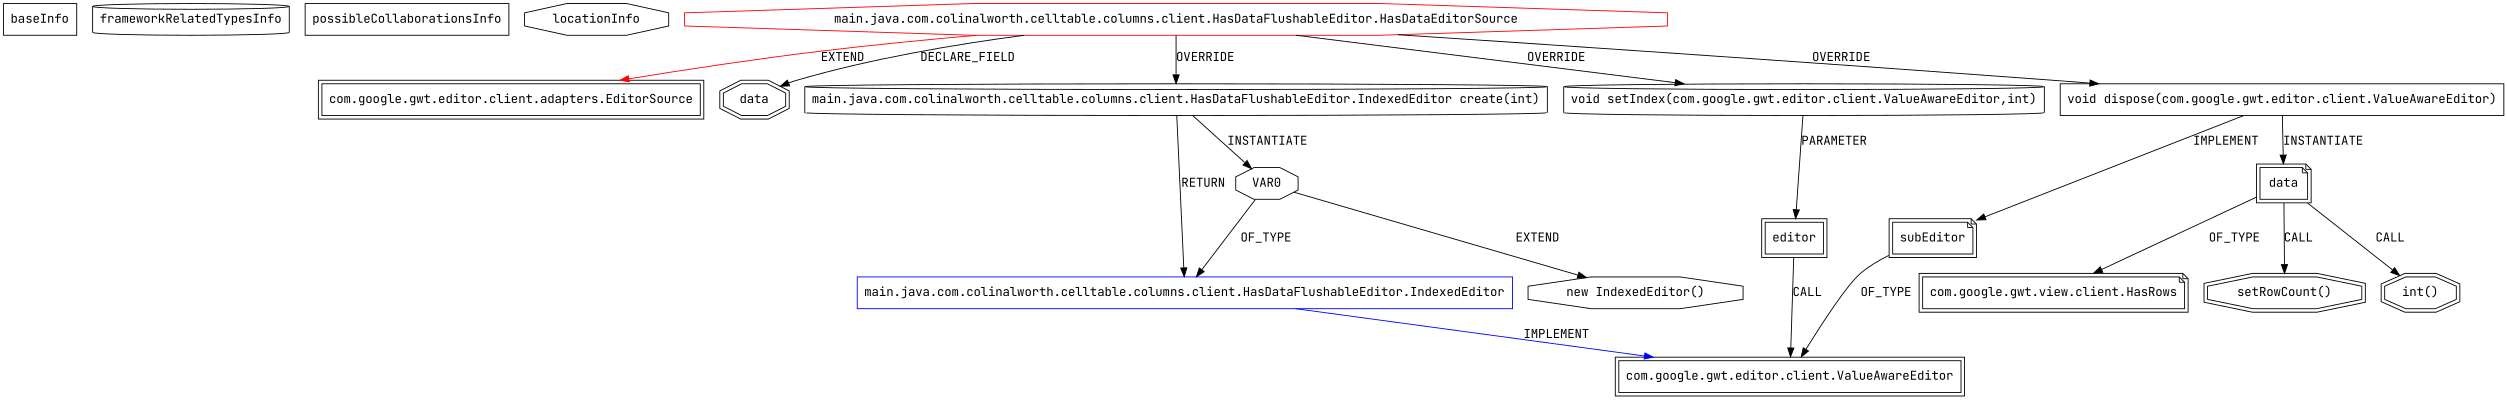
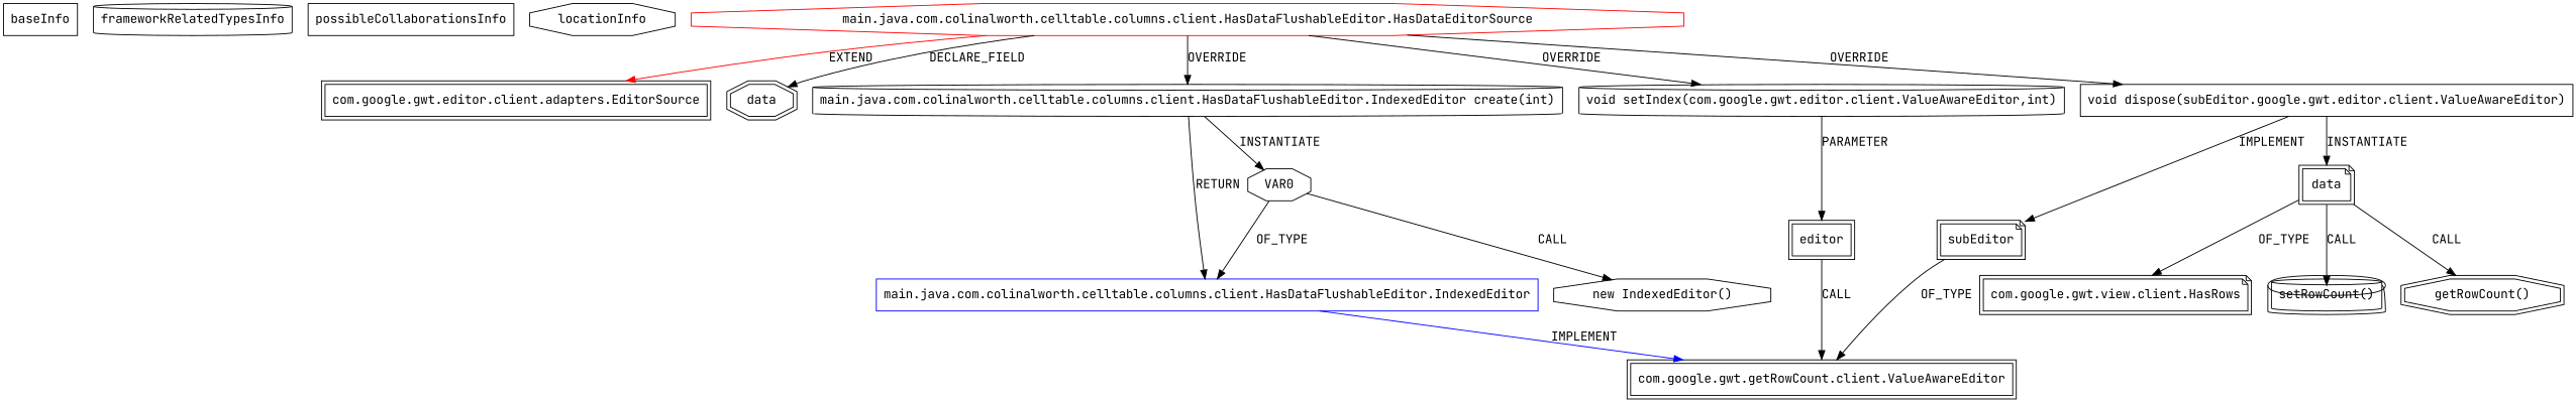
  digraph {
    fontname="JetBrains Mono"
    node [fontname="JetBrains Mono" shape=box isFrameworkType=true]
    edge [fontname="JetBrains Mono"]
    baseInfo [category=extension_graph graphId=4230 isAnonymous=false possibleRelation=true isFrameworkType=""]
    frameworkRelatedTypesInfo [0="com.google.gwt.editor.client.adapters.EditorSource" shape=cylinder isFrameworkType=""]
    possibleCollaborationsInfo [0="4230~OVERRIDING_METHOD_DECLARATION-INSTANTIATION-OVERRIDING_METHOD_DECLARATION-RETURN_TYPE-~com.google.gwt.editor.client.adapters.EditorSource ~com.google.gwt.editor.client.ValueAwareEditor ~false~false" isFrameworkType=""]
    locationInfo [contextSignature=HasDataEditorSource filePath="/niloc132-celltable-tools/celltable-tools-master/src/main/java/com/colinalworth/celltable/columns/client/HasDataFlushableEditor.java" graphId=4230 projectName="niloc132-celltable-tools" shape=octagon isFrameworkType=""]
    n5 [color=red isFrameworkType=false label="main.java.com.colinalworth.celltable.columns.client.HasDataFlushableEditor.HasDataEditorSource" shape=octagon vertexType=ROOT_CLIENT_CLASS_DECLARATION]
    n6 [label="com.google.gwt.editor.client.adapters.EditorSource" peripheries=2 vertexType=FRAMEWORK_CLASS_TYPE]
    n7 [label=data peripheries=2 shape=octagon vertexType=FIELD_DECLARATION]
    n8 [isFrameworkType=false label="main.java.com.colinalworth.celltable.columns.client.HasDataFlushableEditor.IndexedEditor create(int)" shape=cylinder vertexType=OVERRIDING_METHOD_DECLARATION]
    n9 [isFrameworkType=false label="void setIndex(com.google.gwt.editor.client.ValueAwareEditor,int)" shape=cylinder vertexType=OVERRIDING_METHOD_DECLARATION]
-   n10 [isFrameworkType=false label="void dispose(com.google.gwt.editor.client.ValueAwareEditor)" vertexType=OVERRIDING_METHOD_DECLARATION]
+   n10 [isFrameworkType=false label="void dispose(subEditor.google.gwt.editor.client.ValueAwareEditor)" vertexType=OVERRIDING_METHOD_DECLARATION]
    n11 [color=blue isFrameworkType=false label="main.java.com.colinalworth.celltable.columns.client.HasDataFlushableEditor.IndexedEditor" vertexType=REFERENCE_CLIENT_CLASS_DECLARATION]
    n12 [isFrameworkType=false label=VAR0 shape=octagon vertexType=VARIABLE_EXPRESION]
    n13 [label=editor peripheries=2 vertexType=PARAMETER_DECLARATION]
    n14 [label=subEditor peripheries=2 shape=note vertexType=PARAMETER_DECLARATION]
    n15 [label=data peripheries=2 shape=note vertexType=VARIABLE_EXPRESION]
-   n16 [label="com.google.gwt.editor.client.ValueAwareEditor" peripheries=2 vertexType=FRAMEWORK_INTERFACE_TYPE]
+   n16 [label="com.google.gwt.getRowCount.client.ValueAwareEditor" peripheries=2 vertexType=FRAMEWORK_INTERFACE_TYPE]
    n17 [isFrameworkType=false label="new IndexedEditor()" shape=octagon vertexType=CONSTRUCTOR_CALL]
    n18 [label="com.google.gwt.view.client.HasRows" peripheries=2 shape=note vertexType=FRAMEWORK_INTERFACE_TYPE]
-   n19 [label="setRowCount()" peripheries=2 shape=octagon vertexType=INSIDE_CALL]
-   n20 [label="int()" peripheries=2 shape=octagon vertexType=INSIDE_CALL]
+   n19 [label="setRowCount()" peripheries=2 shape=cylinder vertexType=INSIDE_CALL]
+   n20 [label="getRowCount()" peripheries=2 shape=octagon vertexType=INSIDE_CALL]
    n5 -> n6 [color=red label=EXTEND]
    n5 -> n7 [label=DECLARE_FIELD]
    n5 -> n8 [label=OVERRIDE]
    n5 -> n9 [label=OVERRIDE]
    n5 -> n10 [label=OVERRIDE]
    n8 -> n11 [label=RETURN]
    n8 -> n12 [label=INSTANTIATE]
    n9 -> n13 [label=PARAMETER]
    n10 -> n14 [label=IMPLEMENT]
    n10 -> n15 [label=INSTANTIATE]
    n11 -> n16 [color=blue label=IMPLEMENT]
    n12 -> n11 [label=OF_TYPE]
-   n12 -> n17 [label=EXTEND]
+   n12 -> n17 [label=CALL]
    n13 -> n16 [label=CALL]
    n14 -> n16 [label=OF_TYPE]
    n15 -> n18 [label=OF_TYPE]
    n15 -> n19 [label=CALL]
    n15 -> n20 [label=CALL]
  }
